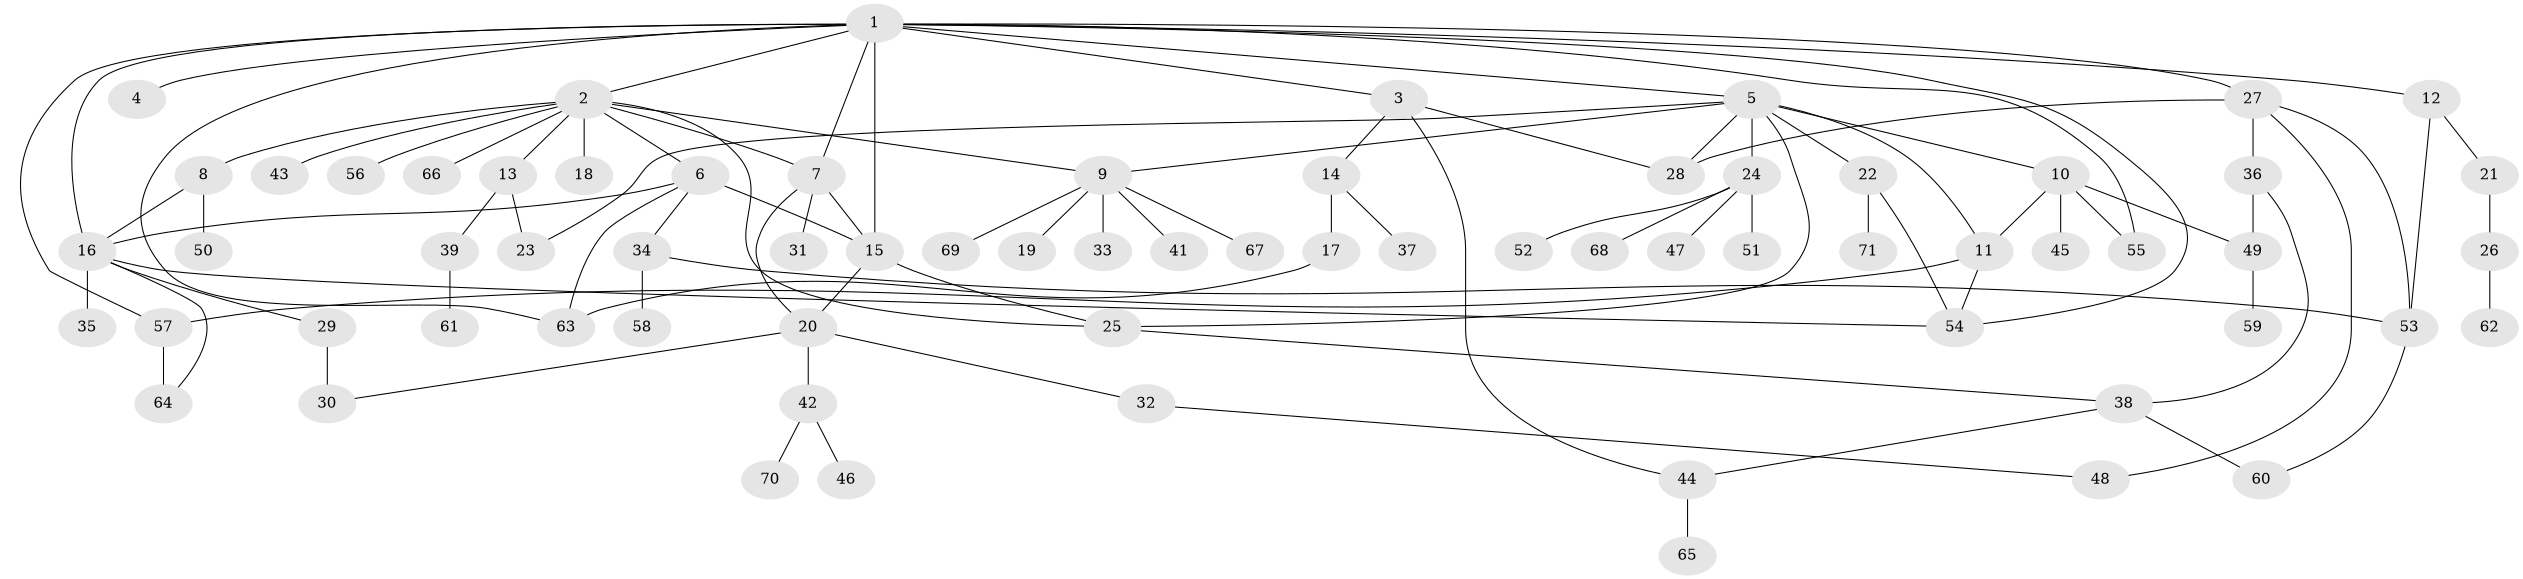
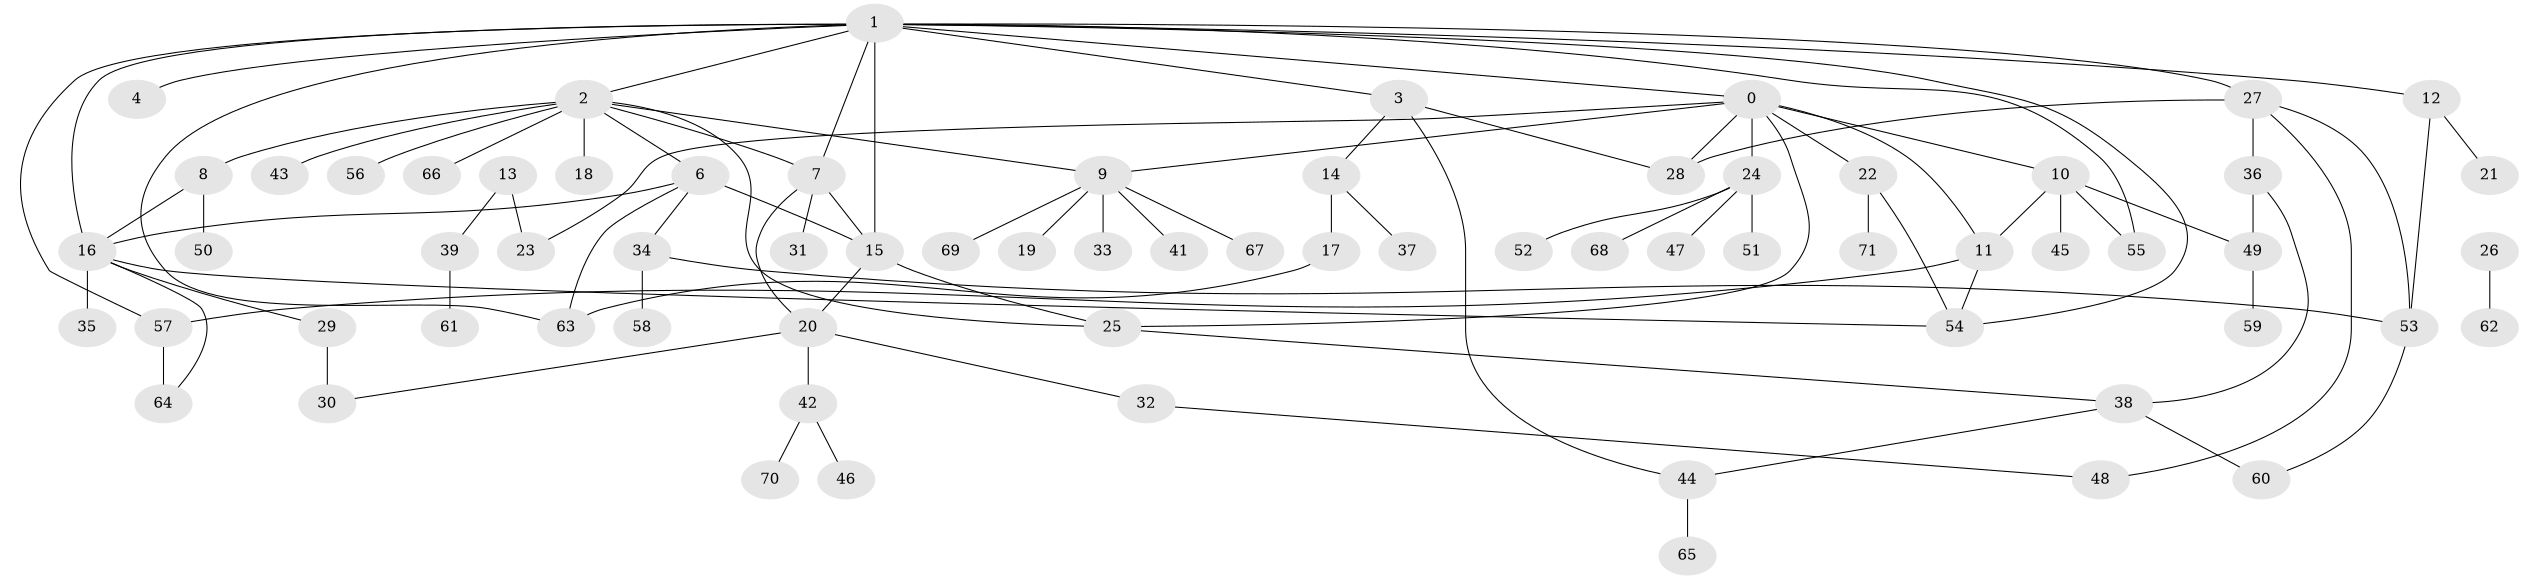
  graph {
    node [color=gray90 style=filled]
    edge [weight=1.0]
    1
    2
    3
    4
-   5
+   5 [label=0]
    7
    12
    15
    16
    27
    54
    55
    57
    63
    6
    8
    9
    13
    18
    25
    43
    56
    66
    14
    28
    44
    23
    10
    11
    22
    24
    20
    31
    21
    53
    29
    35
    64
    26
    36
    48
    34
    50
    19
    33
    41
    67
    69
    39
    38
    17
    37
    65
    45
    49
    71
    47
    51
    52
    68
    58
    30
    32
    42
    59
    60
    61
    46
    70
    62
    1 -- 2
    1 -- 3
    1 -- 4
    1 -- 5
    1 -- 7
    1 -- 12
    1 -- 15 [weight=12.0]
    1 -- 16
    1 -- 27
    1 -- 54
    1 -- 55
    1 -- 57
    1 -- 63
    2 -- 7
    2 -- 6
    2 -- 8
    2 -- 9
-   2 -- 13
    2 -- 18
    2 -- 25
    2 -- 43
    2 -- 56
    2 -- 66
    3 -- 14
    3 -- 28
    3 -- 44
    5 -- 9
    5 -- 25
    5 -- 28
    5 -- 23
    5 -- 10
    5 -- 11
    5 -- 22
    5 -- 24
    7 -- 15
    7 -- 20
    7 -- 31
    12 -- 21
    12 -- 53
    15 -- 25
    15 -- 20
    16 -- 54
    16 -- 29
    16 -- 35 [weight=4.0]
    16 -- 64
    27 -- 28 [weight=4.0]
    27 -- 53
    27 -- 36
    27 -- 48
    57 -- 64 [weight=2.0]
    6 -- 15
    6 -- 16
    6 -- 63
    6 -- 34
    8 -- 16
    8 -- 50 [weight=3.0]
    9 -- 19
    9 -- 33
    9 -- 41
    9 -- 67
    9 -- 69
    13 -- 23
    13 -- 39
    25 -- 38
    14 -- 17 [weight=5.0]
    14 -- 37
    44 -- 65
    10 -- 55
    10 -- 11
    10 -- 45 [weight=2.0]
    10 -- 49
    11 -- 54
    11 -- 57
    22 -- 54
    22 -- 71
    24 -- 47
    24 -- 51
    24 -- 52
    24 -- 68
    20 -- 30
    20 -- 32
    20 -- 42
-   21 -- 26
    53 -- 60
    29 -- 30 [weight=2.0]
    26 -- 62
    36 -- 38
    36 -- 49
    34 -- 53
    34 -- 58 [weight=2.0]
    39 -- 61
    38 -- 44
    38 -- 60
    17 -- 63
    49 -- 59
    32 -- 48
    42 -- 46
    42 -- 70
  }
